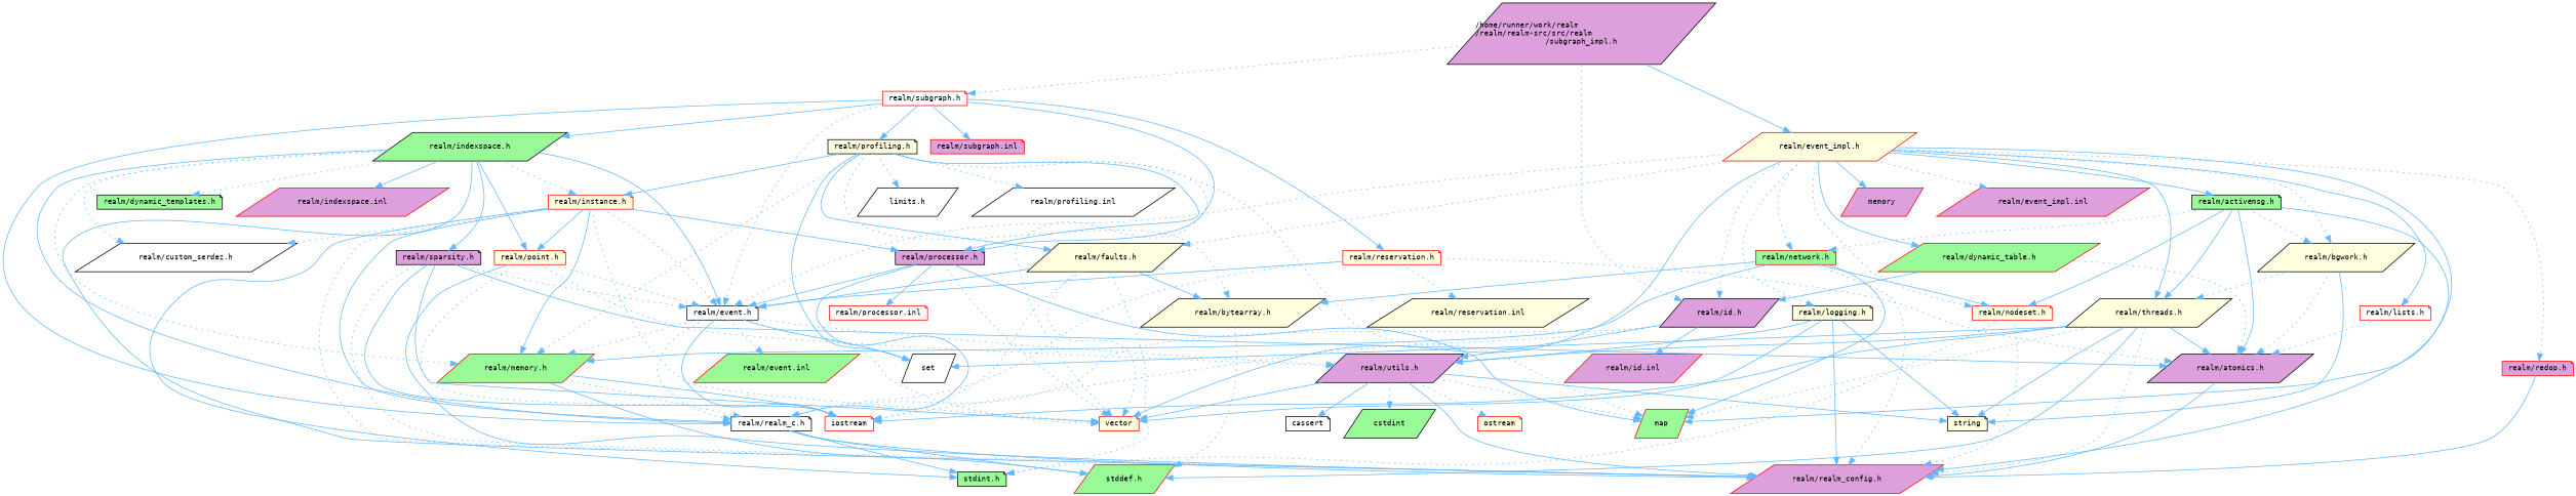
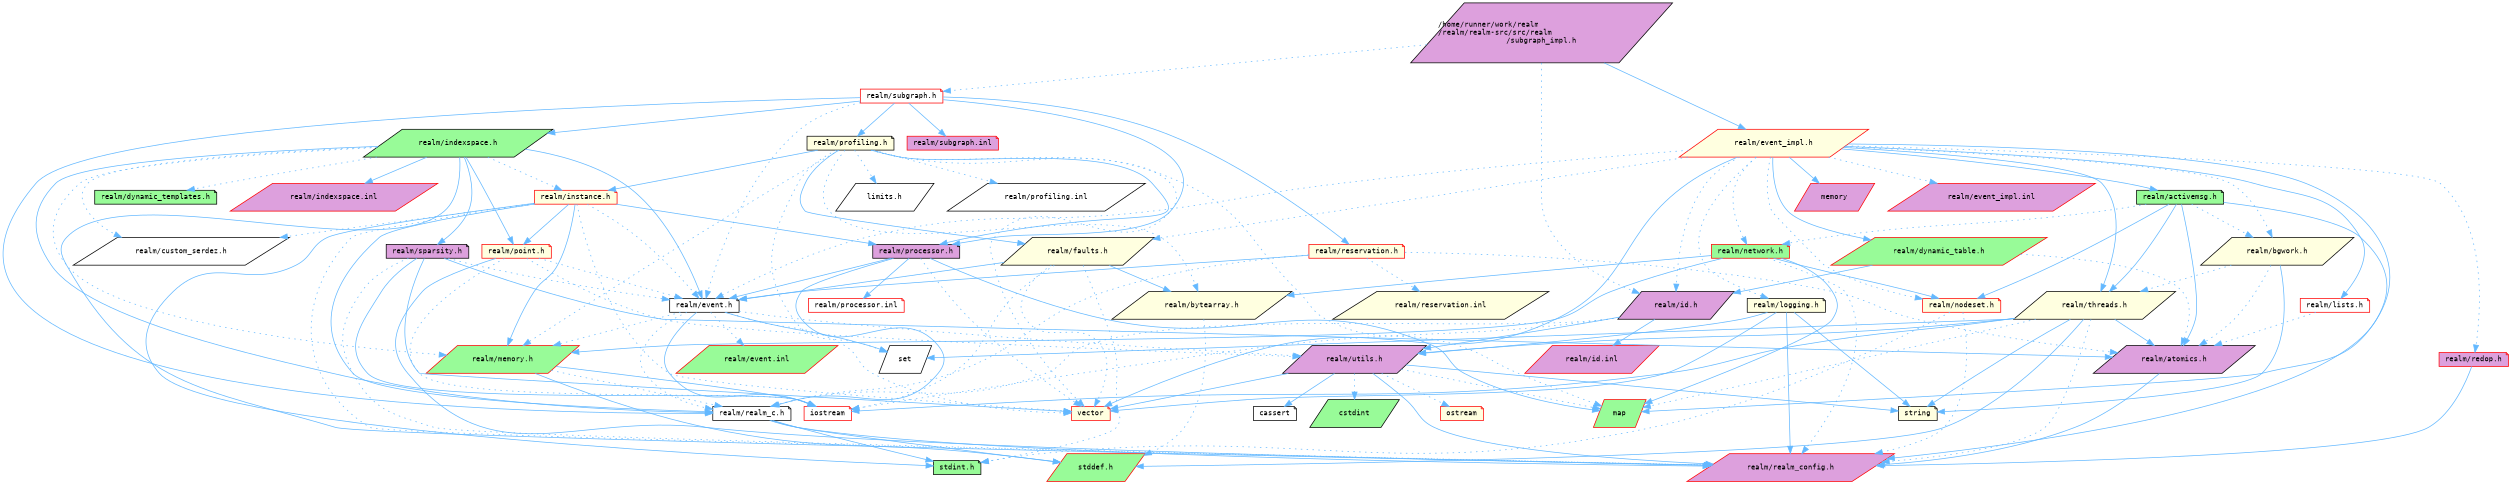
  digraph {
    fontname="DejaVu Sans Mono"
    node [color=black fillcolor=lightyellow fontname="DejaVu Sans Mono" fontsize=10 shape=parallelogram style=filled]
    edge [color=steelblue1 fontname="DejaVu Sans Mono" fontsize=10 labelfontname=Helvetica labelfontsize=10 style=solid]
    n1 [fillcolor=plum fontcolor=black height=0.2 label="/home/runner/work/realm\l/realm/realm-src/src/realm\l/subgraph_impl.h" width=0.4]
    n2 [color=red fillcolor=white height=0.2 label="realm/subgraph.h" shape=note width=0.4]
    n3 [fillcolor=plum height=0.2 label="realm/id.h" width=0.4]
    n4 [color=red height=0.2 label="realm/event_impl.h" width=0.4]
    n5 [fillcolor=white height=0.2 label="realm/realm_c.h" shape=note width=0.4]
    n6 [fillcolor=white height=0.2 label="realm/event.h" shape=note width=0.4]
    n7 [fillcolor=palegreen height=0.2 label="realm/indexspace.h" width=0.4]
    n8 [fillcolor=plum height=0.2 label="realm/processor.h" shape=note width=0.4]
    n9 [height=0.2 label="realm/profiling.h" shape=note width=0.4]
    n10 [color=red height=0.2 label="realm/reservation.h" shape=note width=0.4]
    n11 [color=red fillcolor=plum height=0.2 label="realm/subgraph.inl" shape=note width=0.4]
    n12 [fillcolor=plum height=0.2 label="realm/utils.h" width=0.4]
    n13 [color=red fillcolor=white height=0.2 label=iostream shape=note width=0.4]
    n14 [color=red fillcolor=plum height=0.2 label="realm/id.inl" width=0.4]
    n15 [color=red height=0.2 label=vector shape=note width=0.4]
    n16 [color=red fillcolor=palegreen height=0.2 label=map width=0.4]
    n17 [height=0.2 label="realm/faults.h" width=0.4]
    n18 [color=red height=0.2 label="realm/nodeset.h" shape=note width=0.4]
    n19 [color=red fillcolor=palegreen height=0.2 label="realm/network.h" shape=note width=0.4]
    n20 [fillcolor=palegreen height=0.2 label="realm/activemsg.h" shape=note width=0.4]
    n21 [height=0.2 label="realm/threads.h" width=0.4]
    n22 [height=0.2 label="realm/bgwork.h" width=0.4]
    n23 [color=red fillcolor=white height=0.2 label="realm/lists.h" shape=note width=0.4]
    n24 [height=0.2 label="realm/logging.h" shape=note width=0.4]
    n25 [color=red fillcolor=plum height=0.2 label="realm/redop.h" shape=note width=0.4]
    n26 [color=red fillcolor=palegreen height=0.2 label="realm/dynamic_table.h" width=0.4]
    n27 [color=red fillcolor=plum height=0.2 label=memory width=0.4]
    n28 [color=red fillcolor=plum height=0.2 label="realm/event_impl.inl" width=0.4]
    n29 [color=red fillcolor=plum height=0.2 label="realm/realm_config.h" width=0.4]
    n30 [color=red fillcolor=palegreen height=0.2 label="stddef.h" width=0.4]
    n31 [fillcolor=palegreen height=0.2 label="stdint.h" shape=note width=0.4]
    n32 [color=red fillcolor=palegreen height=0.2 label="realm/memory.h" width=0.4]
    n33 [fillcolor=white height=0.2 label=set width=0.4]
    n34 [color=red fillcolor=palegreen height=0.2 label="realm/event.inl" width=0.4]
    n35 [color=red height=0.2 label="realm/point.h" shape=note width=0.4]
    n36 [color=red height=0.2 label="realm/instance.h" shape=note width=0.4]
    n37 [fillcolor=white height=0.2 label="realm/custom_serdez.h" width=0.4]
    n38 [fillcolor=plum height=0.2 label="realm/sparsity.h" shape=note width=0.4]
    n39 [fillcolor=palegreen height=0.2 label="realm/dynamic_templates.h" shape=note width=0.4]
    n40 [color=red fillcolor=plum height=0.2 label="realm/indexspace.inl" width=0.4]
    n41 [color=red fillcolor=white height=0.2 label="realm/processor.inl" shape=note width=0.4]
    n42 [fillcolor=white height=0.2 label="limits.h" width=0.4]
    n43 [height=0.2 label="realm/bytearray.h" width=0.4]
    n44 [fillcolor=white height=0.2 label="realm/profiling.inl" width=0.4]
    n45 [fillcolor=plum height=0.2 label="realm/atomics.h" width=0.4]
    n46 [height=0.2 label="realm/reservation.inl" width=0.4]
    n47 [height=0.2 label=string shape=note width=0.4]
    n48 [color=red height=0.2 label=ostream shape=note width=0.4]
    n49 [fillcolor=white height=0.2 label=cassert shape=note width=0.4]
    n50 [fillcolor=palegreen height=0.2 label=cstdint width=0.4]
    n1 -> n2 [style=dotted]
    n1 -> n3 [style=dotted]
    n1 -> n4
    n2 -> n5
    n2 -> n6 [style=dotted]
    n2 -> n7
    n2 -> n8
    n2 -> n9
    n2 -> n10
    n2 -> n11
    n3 -> n5 [style=dotted]
    n3 -> n12
    n3 -> n13 [style=dotted]
    n3 -> n14
    n4 -> n3 [style=dotted]
    n4 -> n6 [style=dotted]
    n4 -> n15
    n4 -> n16
    n4 -> n17 [style=dotted]
    n4 -> n18 [style=dotted]
    n4 -> n19 [style=dotted]
    n4 -> n20
    n4 -> n21
    n4 -> n22 [style=dotted]
    n4 -> n23
    n4 -> n24 [style=dotted]
    n4 -> n25 [style=dotted]
    n4 -> n26
    n4 -> n27
    n4 -> n28 [style=dotted]
    n5 -> n29
    n5 -> n30
    n5 -> n31
    n6 -> n5 [style=dotted]
    n6 -> n12 [style=dotted]
    n6 -> n13
    n6 -> n15 [style=dotted]
    n6 -> n32 [style=dotted]
    n6 -> n33
    n6 -> n34 [style=dotted]
    n7 -> n5
    n7 -> n6
    n7 -> n29
    n7 -> n32 [style=dotted]
    n7 -> n35
    n7 -> n36 [style=dotted]
    n7 -> n37 [style=dotted]
    n7 -> n38
    n7 -> n39 [style=dotted]
    n7 -> n40
    n8 -> n5
    n8 -> n6
    n8 -> n15 [style=dotted]
    n8 -> n16
    n8 -> n41
    n9 -> n8
    n9 -> n15 [style=dotted]
    n9 -> n16 [style=dotted]
    n9 -> n17
    n9 -> n32 [style=dotted]
-   n9 -> n33
+   n9 -> n33 [style=dotted]
    n9 -> n36
    n9 -> n42 [style=dotted]
    n9 -> n43 [style=dotted]
    n9 -> n44 [style=dotted]
    n10 -> n5 [style=dotted]
    n10 -> n6
    n10 -> n45 [style=dotted]
    n10 -> n46 [style=dotted]
    n12 -> n15
    n12 -> n16 [style=dotted]
    n12 -> n29
    n12 -> n47
    n12 -> n48 [style=dotted]
    n12 -> n49
    n12 -> n50 [style=dotted]
    n17 -> n6
    n17 -> n13 [style=dotted]
    n17 -> n15 [style=dotted]
    n17 -> n31 [style=dotted]
    n17 -> n43
    n18 -> n29 [style=dotted]
    n18 -> n31 [style=dotted]
    n19 -> n16
    n19 -> n18
    n19 -> n29 [style=dotted]
    n19 -> n32
    n19 -> n43
    n20 -> n18
    n20 -> n19 [style=dotted]
    n20 -> n21
    n20 -> n22 [style=dotted]
    n20 -> n29
    n20 -> n45
    n21 -> n12
    n21 -> n13
    n21 -> n16 [style=dotted]
    n21 -> n29 [style=dotted]
    n21 -> n30
    n21 -> n33
    n21 -> n45
    n21 -> n47
    n22 -> n21 [style=dotted]
    n22 -> n45 [style=dotted]
    n22 -> n47
    n23 -> n45 [style=dotted]
    n24 -> n12
    n24 -> n15
    n24 -> n29
    n24 -> n47
    n25 -> n29
    n26 -> n3
    n26 -> n45 [style=dotted]
    n32 -> n5 [style=dotted]
    n32 -> n13
    n32 -> n30
    n35 -> n6 [style=dotted]
    n35 -> n12 [style=dotted]
    n35 -> n13 [style=dotted]
    n35 -> n29
    n36 -> n5
    n36 -> n6 [style=dotted]
    n36 -> n8
    n36 -> n15 [style=dotted]
    n36 -> n29 [style=dotted]
    n36 -> n31
    n36 -> n32
    n36 -> n35
    n36 -> n37 [style=dotted]
    n38 -> n6 [style=dotted]
    n38 -> n13
    n38 -> n15
    n38 -> n29 [style=dotted]
    n38 -> n45
    n43 -> n30 [style=dotted]
    n45 -> n29
  }
